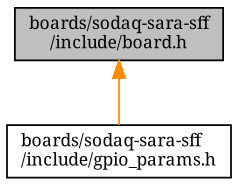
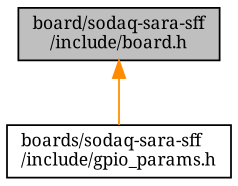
  digraph {
    fontname="Noto Serif"
    node [color=black fontname="Noto Serif" fontsize=10 shape=record style=filled]
-   n1 [fillcolor=grey75 fontcolor=black height=0.2 label="boards/sodaq-sara-sff\l/include/board.h" width=0.4]
+   n1 [fillcolor=grey75 fontcolor=black height=0.2 label="board/sodaq-sara-sff\l/include/board.h" width=0.4]
    n2 [fillcolor=white height=0.2 label="boards/sodaq-sara-sff\l/include/gpio_params.h" width=0.4]
    n1 -> n2 [color=darkorange dir=back fontname="Noto Serif" fontsize=10 labelfontname=Helvetica labelfontsize=10 style=solid]
  }
